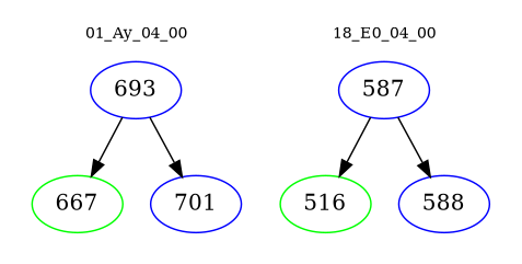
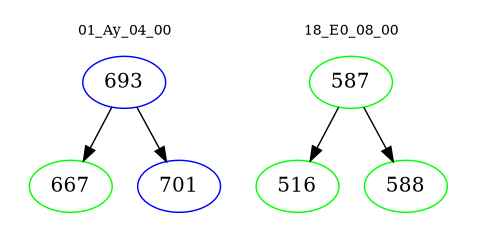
  digraph {
    node [color=blue]
    edge [color=black]
    n1 [label=693]
    n2 [color=green label=667]
    n3 [label=701]
-   n4 [label=587]
+   n4 [color=green label=587]
    n5 [color=green label=516]
-   n6 [label=588]
+   n6 [color=green label=588]
    subgraph cluster_1 {
      color=white
      fontsize=10
      label="01_Ay_04_00"
      n1
      n2
      n3
    }
    subgraph cluster_2 {
      color=white
      fontsize=10
-     label="18_E0_04_00"
+     label="18_E0_08_00"
      n4
      n5
      n6
    }
    n1 -> n2
    n1 -> n3
    n4 -> n5
    n4 -> n6
  }
